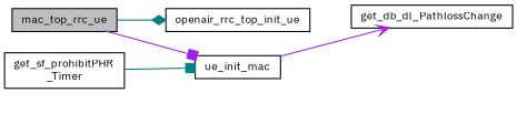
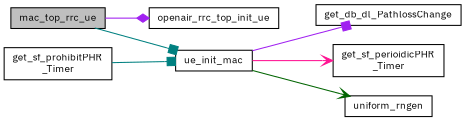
  digraph {
    fontname="IBM Plex Sans"
    rankdir=LR
    node [color=black fillcolor=white fontname="IBM Plex Sans" fontsize=10 shape=record style=filled]
    edge [arrowhead=vee color=purple fontname="IBM Plex Sans" fontsize=10 labelfontname=Helvetica labelfontsize=10 style=solid]
    n1 [fillcolor=grey75 fontcolor=black height=0.2 label=mac_top_rrc_ue width=0.4]
    n2 [height=0.2 label=openair_rrc_top_init_ue width=0.4]
    n3 [height=0.2 label=ue_init_mac width=0.4]
    n4 [height=0.2 label=get_db_dl_PathlossChange width=0.4]
+   n5 [height=0.2 label="get_sf_perioidicPHR\l_Timer" width=0.4]
+   n6 [height=0.2 label=uniform_rngen width=0.4]
    n7 [height=0.2 label="get_sf_prohibitPHR\l_Timer" width=0.4]
-   n1 -> n2 [arrowhead=diamond color=teal]
-   n1 -> n3 [arrowhead=box]
-   n3 -> n4
+   n1 -> n2 [arrowhead=diamond]
+   n1 -> n3 [arrowhead=box color=teal]
+   n3 -> n4 [arrowhead=box]
+   n3 -> n5 [color=deeppink]
+   n3 -> n6 [color=darkgreen]
    n7 -> n3 [arrowhead=box color=teal]
  }
